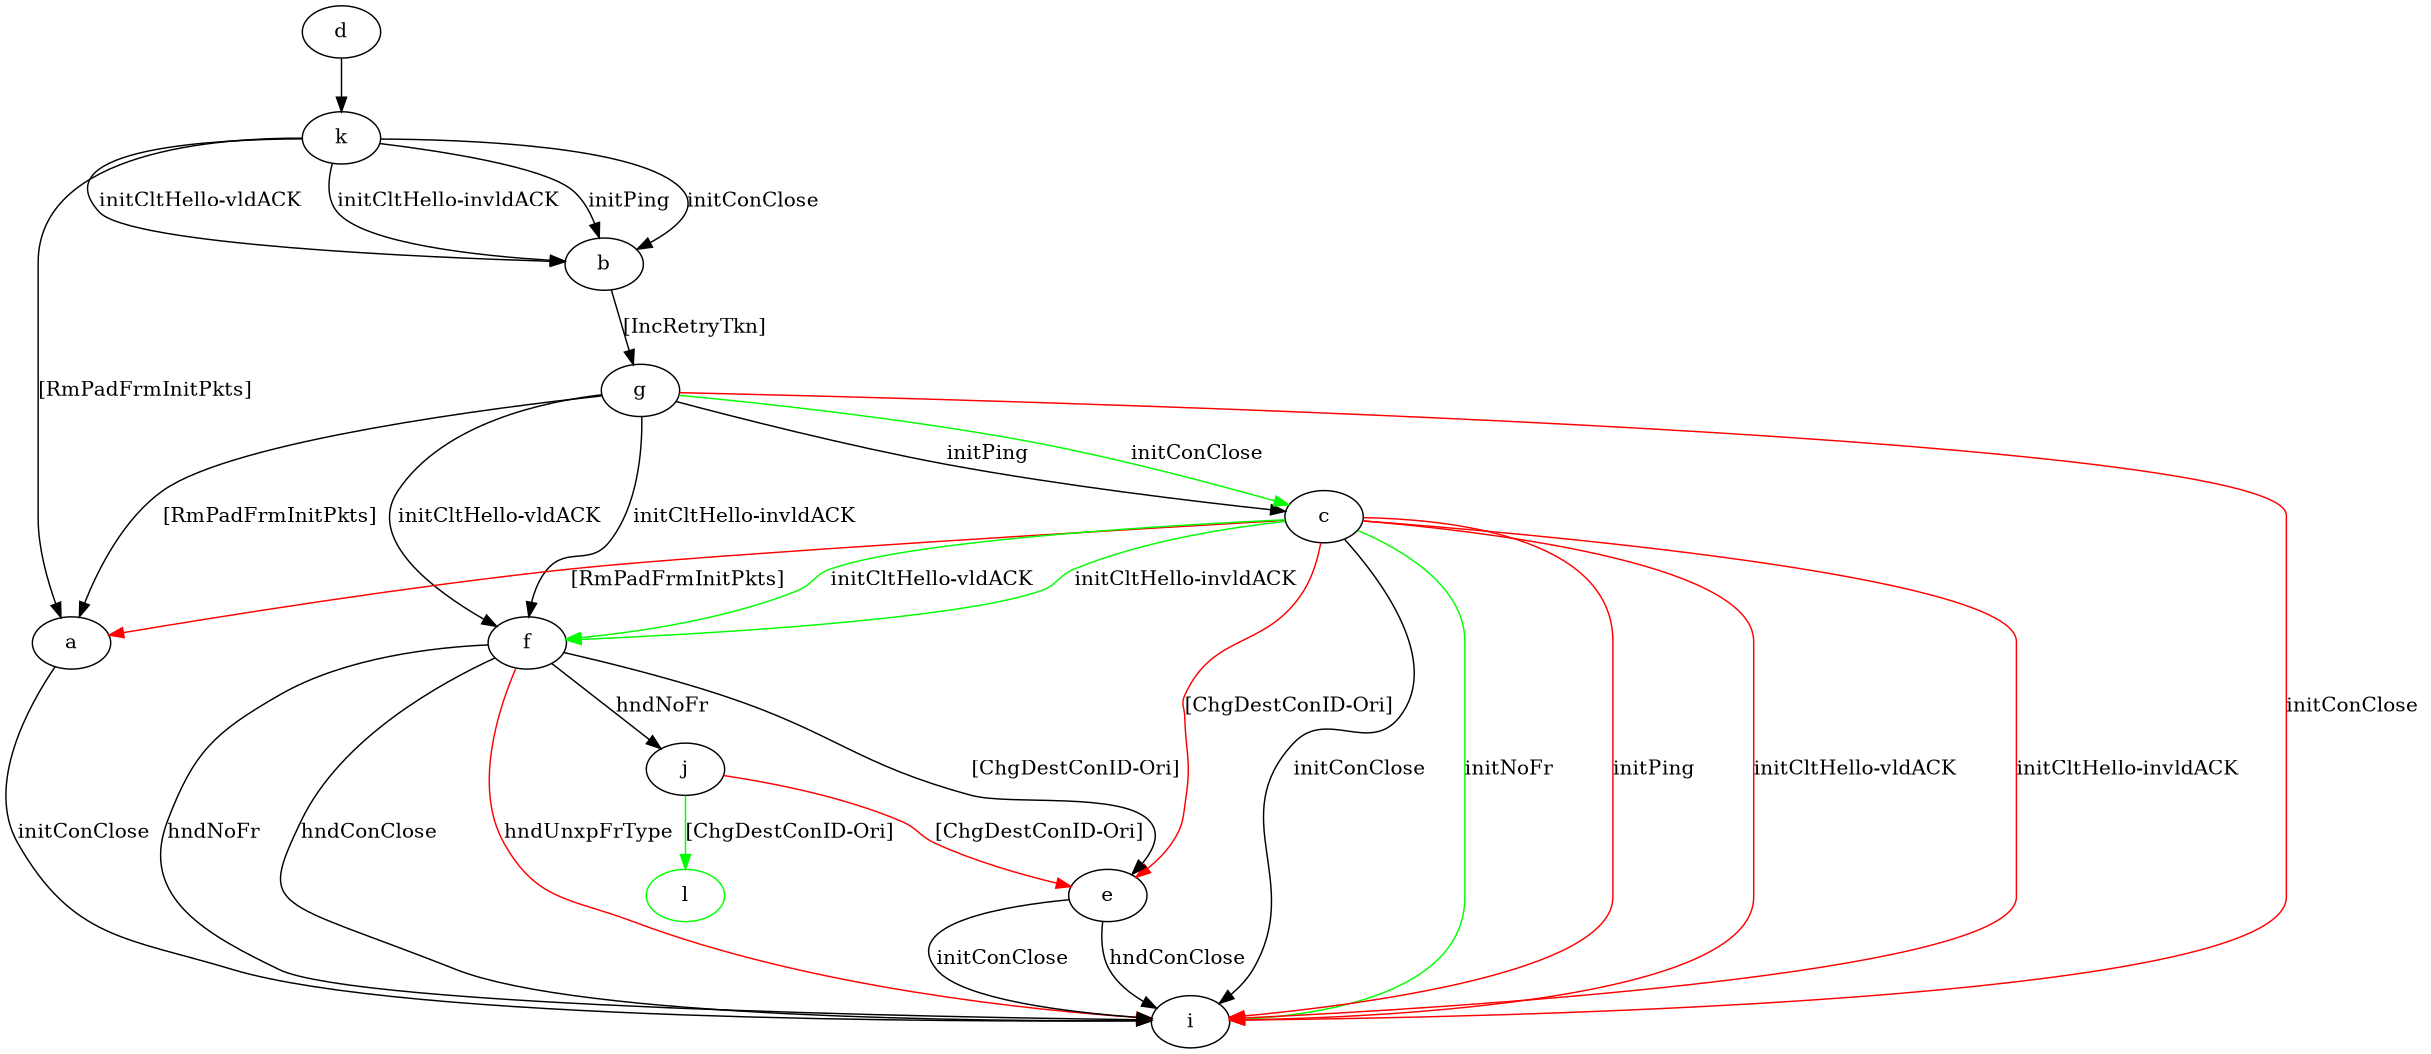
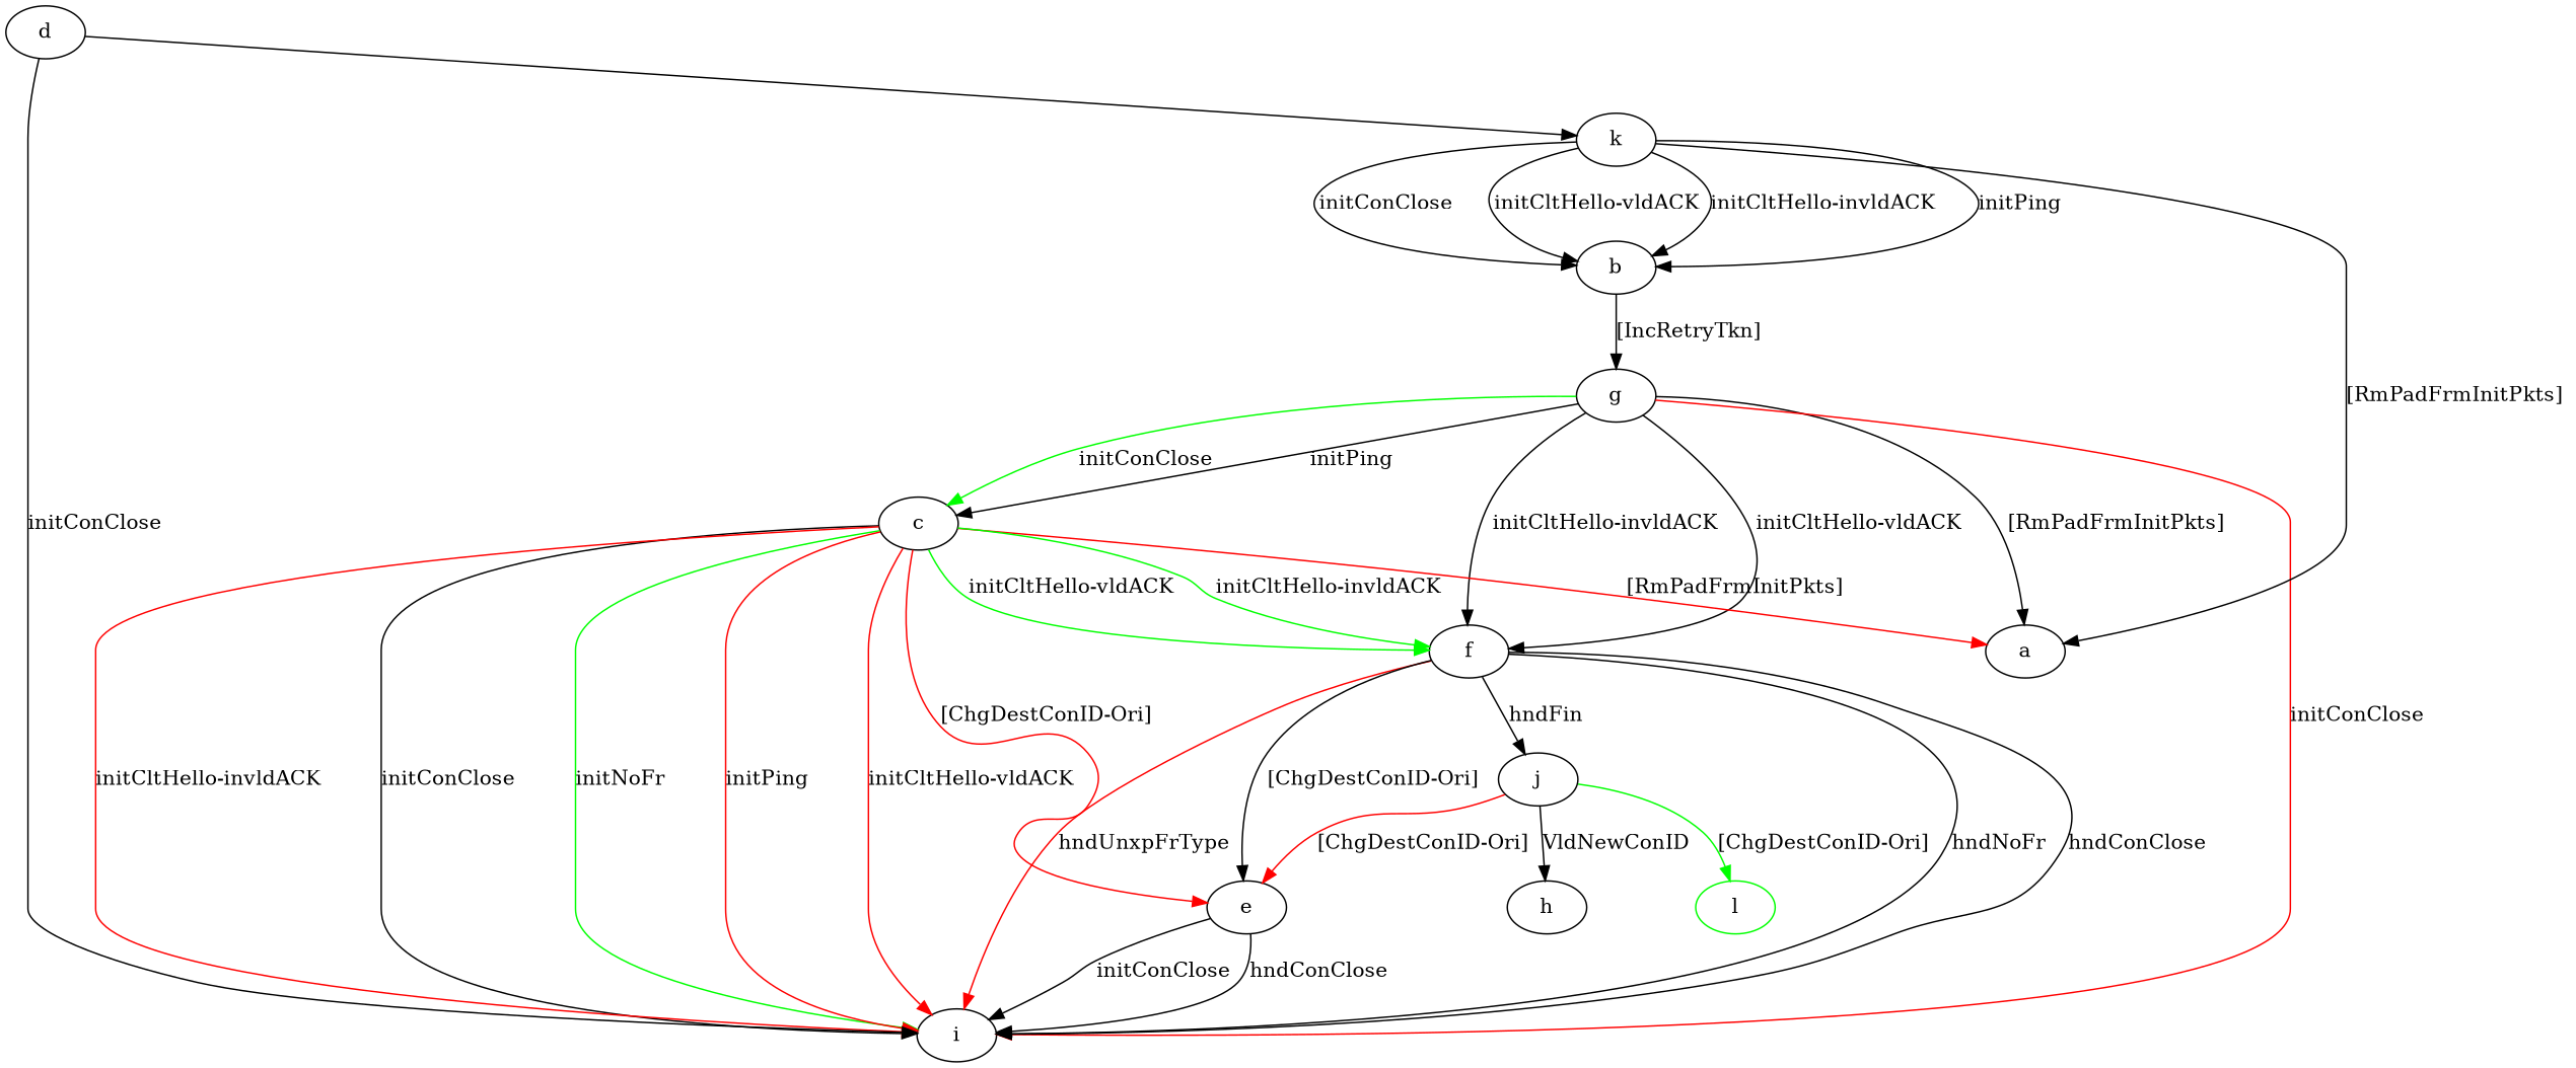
  digraph {
    a
    i
    b
    g
    c
    f
    e
    j
+   h
    l [color=green]
    d
    k
-   a -> i [label="initConClose "]
+   d -> i [label="initConClose "]
    b -> g [label="[IncRetryTkn] "]
    g -> a [label="[RmPadFrmInitPkts] "]
    g -> i [color=red label="initConClose "]
    g -> c [label="initPing "]
    g -> c [color=green label="initConClose "]
    g -> f [label="initCltHello-vldACK "]
    g -> f [label="initCltHello-invldACK "]
    c -> a [color=red label="[RmPadFrmInitPkts] "]
    c -> i [label="initConClose "]
    c -> i [color=green label="initNoFr "]
    c -> i [color=red label="initPing "]
    c -> i [color=red label="initCltHello-vldACK "]
    c -> i [color=red label="initCltHello-invldACK "]
    c -> f [color=green label="initCltHello-vldACK "]
    c -> f [color=green label="initCltHello-invldACK "]
    c -> e [color=red label="[ChgDestConID-Ori] "]
    f -> i [label="hndNoFr "]
    f -> i [label="hndConClose "]
    f -> i [color=red label="hndUnxpFrType "]
    f -> e [label="[ChgDestConID-Ori] "]
-   f -> j [label="hndNoFr "]
+   f -> j [label="hndFin "]
    e -> i [label="initConClose "]
    e -> i [label="hndConClose "]
    j -> e [color=red label="[ChgDestConID-Ori] "]
+   j -> h [label="VldNewConID "]
    j -> l [color=green label="[ChgDestConID-Ori] "]
    d -> k
    k -> a [label="[RmPadFrmInitPkts] "]
    k -> b [label="initPing "]
    k -> b [label="initConClose "]
    k -> b [label="initCltHello-vldACK "]
    k -> b [label="initCltHello-invldACK "]
  }
